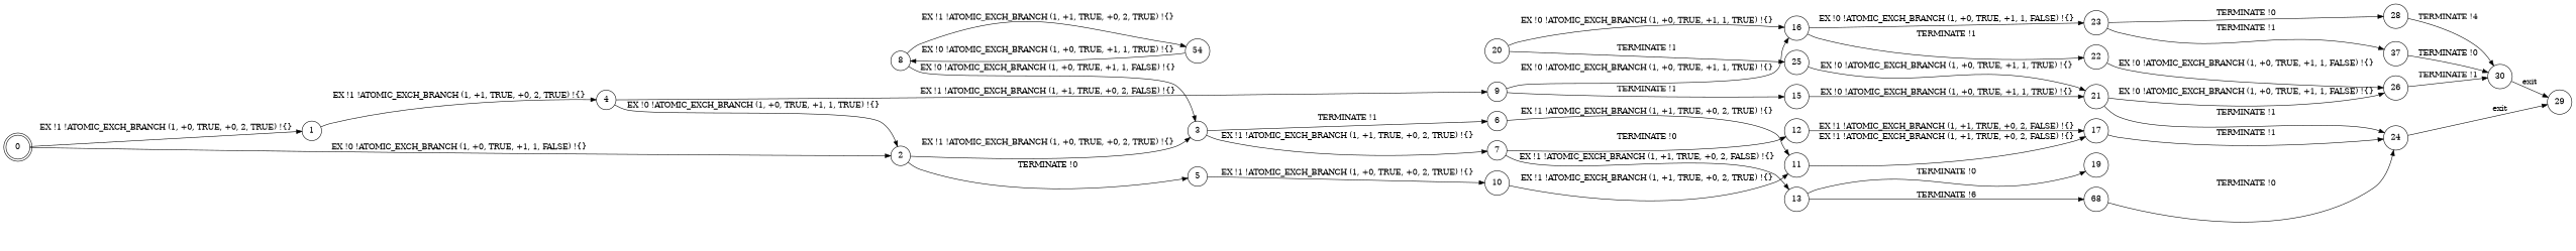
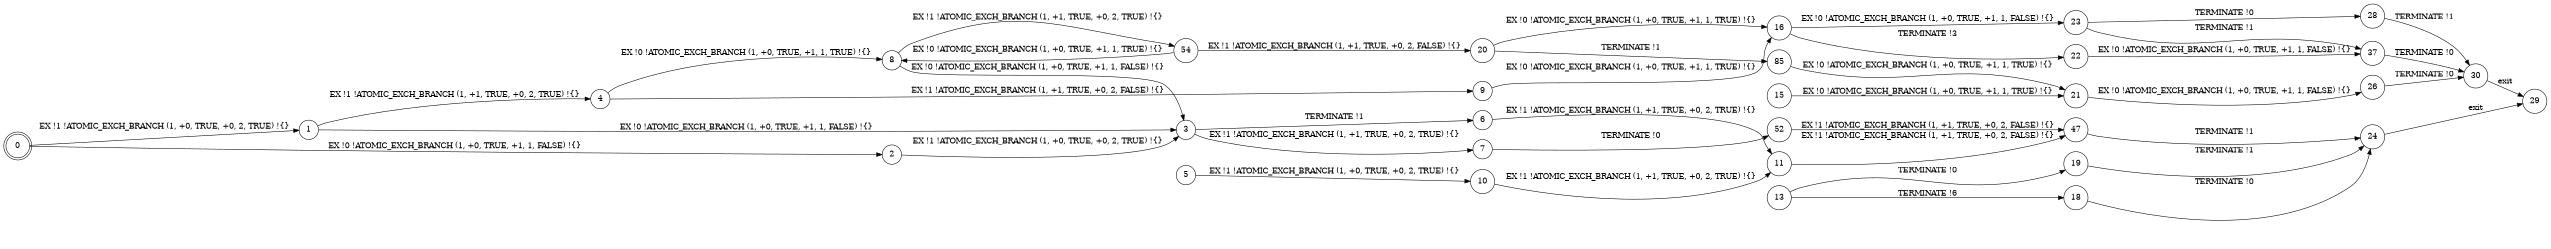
  digraph {
    rankdir=LR
    node [shape=circle]
    0 [peripheries=2]
    1
    2
    3
    4
    5
    6
    7
    8
    9
    10
    11
-   12
+   12 [label=52]
    13
    n15 [label=54]
    15
    16
-   17
-   18 [label=68]
+   17 [label=47]
+   18
    19
    20
    21
    22
    23
    24
-   25
+   25 [label=85]
    26
    n28 [label=37]
    28
    29
    30
    0 -> 1 [label="EX !1 !ATOMIC_EXCH_BRANCH (1, +0, TRUE, +0, 2, TRUE) !{}"]
    0 -> 2 [label="EX !0 !ATOMIC_EXCH_BRANCH (1, +0, TRUE, +1, 1, FALSE) !{}"]
+   1 -> 3 [label="EX !0 !ATOMIC_EXCH_BRANCH (1, +0, TRUE, +1, 1, FALSE) !{}"]
    1 -> 4 [label="EX !1 !ATOMIC_EXCH_BRANCH (1, +1, TRUE, +0, 2, TRUE) !{}"]
    2 -> 3 [label="EX !1 !ATOMIC_EXCH_BRANCH (1, +0, TRUE, +0, 2, TRUE) !{}"]
-   2 -> 5 [label="TERMINATE !0"]
    3 -> 6 [label="TERMINATE !1"]
    3 -> 7 [label="EX !1 !ATOMIC_EXCH_BRANCH (1, +1, TRUE, +0, 2, TRUE) !{}"]
-   4 -> 2 [label="EX !0 !ATOMIC_EXCH_BRANCH (1, +0, TRUE, +1, 1, TRUE) !{}"]
+   4 -> 8 [label="EX !0 !ATOMIC_EXCH_BRANCH (1, +0, TRUE, +1, 1, TRUE) !{}"]
    4 -> 9 [label="EX !1 !ATOMIC_EXCH_BRANCH (1, +1, TRUE, +0, 2, FALSE) !{}"]
    5 -> 10 [label="EX !1 !ATOMIC_EXCH_BRANCH (1, +0, TRUE, +0, 2, TRUE) !{}"]
    6 -> 11 [label="EX !1 !ATOMIC_EXCH_BRANCH (1, +1, TRUE, +0, 2, TRUE) !{}"]
    7 -> 12 [label="TERMINATE !0"]
-   7 -> 13 [label="EX !1 !ATOMIC_EXCH_BRANCH (1, +1, TRUE, +0, 2, FALSE) !{}"]
    8 -> 3 [label="EX !0 !ATOMIC_EXCH_BRANCH (1, +0, TRUE, +1, 1, FALSE) !{}"]
    8 -> n15 [label="EX !1 !ATOMIC_EXCH_BRANCH (1, +1, TRUE, +0, 2, TRUE) !{}"]
-   9 -> 15 [label="TERMINATE !1"]
    9 -> 16 [label="EX !0 !ATOMIC_EXCH_BRANCH (1, +0, TRUE, +1, 1, TRUE) !{}"]
    10 -> 11 [label="EX !1 !ATOMIC_EXCH_BRANCH (1, +1, TRUE, +0, 2, TRUE) !{}"]
    11 -> 17 [label="EX !1 !ATOMIC_EXCH_BRANCH (1, +1, TRUE, +0, 2, FALSE) !{}"]
    12 -> 17 [label="EX !1 !ATOMIC_EXCH_BRANCH (1, +1, TRUE, +0, 2, FALSE) !{}"]
    13 -> 18 [label="TERMINATE !6"]
    13 -> 19 [label="TERMINATE !0"]
    n15 -> 8 [label="EX !0 !ATOMIC_EXCH_BRANCH (1, +0, TRUE, +1, 1, TRUE) !{}"]
+   n15 -> 20 [label="EX !1 !ATOMIC_EXCH_BRANCH (1, +1, TRUE, +0, 2, FALSE) !{}"]
    15 -> 21 [label="EX !0 !ATOMIC_EXCH_BRANCH (1, +0, TRUE, +1, 1, TRUE) !{}"]
-   16 -> 22 [label="TERMINATE !1"]
+   16 -> 22 [label="TERMINATE !3"]
    16 -> 23 [label="EX !0 !ATOMIC_EXCH_BRANCH (1, +0, TRUE, +1, 1, FALSE) !{}"]
    17 -> 24 [label="TERMINATE !1"]
    18 -> 24 [label="TERMINATE !0"]
-   21 -> 24 [label="TERMINATE !1"]
+   19 -> 24 [label="TERMINATE !1"]
    20 -> 16 [label="EX !0 !ATOMIC_EXCH_BRANCH (1, +0, TRUE, +1, 1, TRUE) !{}"]
    20 -> 25 [label="TERMINATE !1"]
    21 -> 26 [label="EX !0 !ATOMIC_EXCH_BRANCH (1, +0, TRUE, +1, 1, FALSE) !{}"]
-   22 -> 26 [label="EX !0 !ATOMIC_EXCH_BRANCH (1, +0, TRUE, +1, 1, FALSE) !{}"]
+   22 -> n28 [label="EX !0 !ATOMIC_EXCH_BRANCH (1, +0, TRUE, +1, 1, FALSE) !{}"]
    23 -> n28 [label="TERMINATE !1"]
    23 -> 28 [label="TERMINATE !0"]
    24 -> 29 [label=exit]
    25 -> 21 [label="EX !0 !ATOMIC_EXCH_BRANCH (1, +0, TRUE, +1, 1, TRUE) !{}"]
-   26 -> 30 [label="TERMINATE !1"]
+   26 -> 30 [label="TERMINATE !0"]
    n28 -> 30 [label="TERMINATE !0"]
-   28 -> 30 [label="TERMINATE !4"]
+   28 -> 30 [label="TERMINATE !1"]
    30 -> 29 [label=exit]
  }
